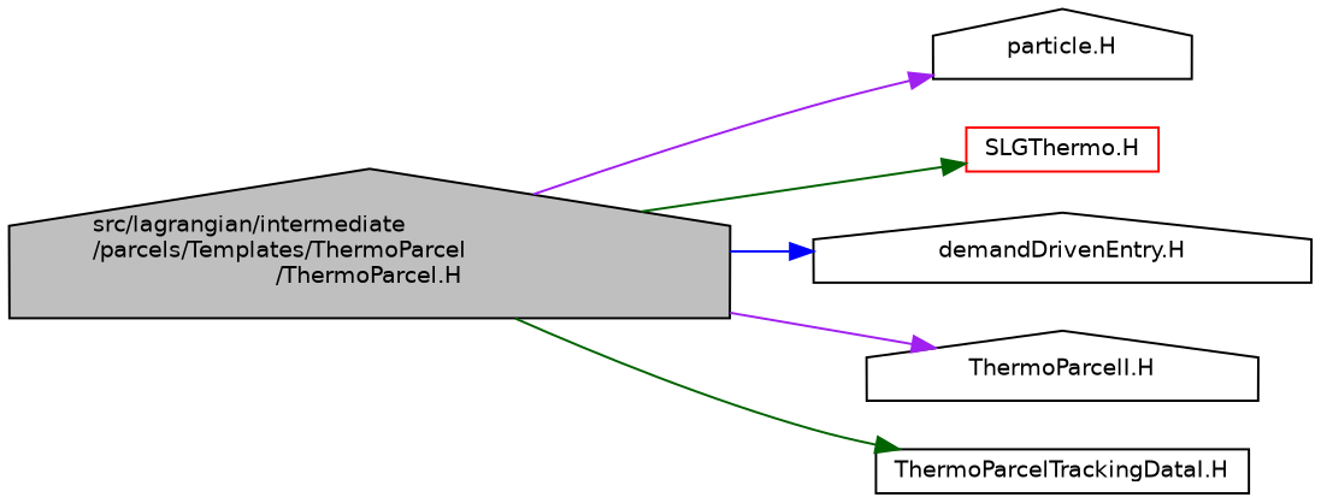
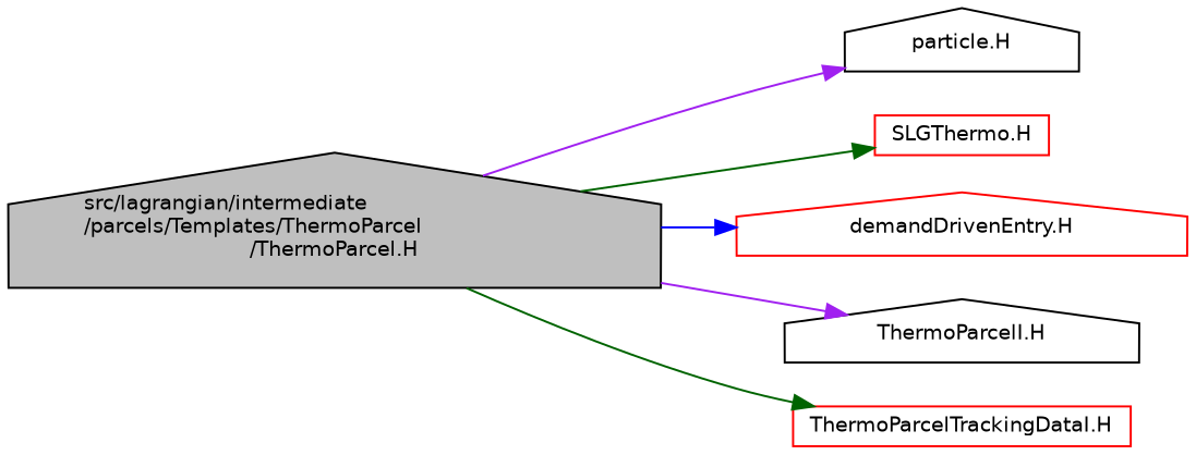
  digraph {
    rankdir=LR
    node [color=black fontname=Helvetica fontsize=10 shape=house]
    edge [color=purple fontname=Helvetica fontsize=10 labelfontname=Helvetica labelfontsize=10 style=solid]
    n1 [fillcolor=grey75 fontcolor=black height=0.2 label="src/lagrangian/intermediate\l/parcels/Templates/ThermoParcel\l/ThermoParcel.H" style=filled width=0.4]
    n2 [height=0.2 label="particle.H" width=0.4]
    n3 [color=red height=0.2 label="SLGThermo.H" shape=box width=0.4]
-   n4 [height=0.2 label="demandDrivenEntry.H" width=0.4]
+   n4 [color=red height=0.2 label="demandDrivenEntry.H" width=0.4]
    n5 [height=0.2 label="ThermoParcelI.H" width=0.4]
-   n6 [height=0.2 label="ThermoParcelTrackingDataI.H" shape=box width=0.4]
+   n6 [color=red height=0.2 label="ThermoParcelTrackingDataI.H" shape=box width=0.4]
    n1 -> n2
    n1 -> n3 [color=darkgreen]
    n1 -> n4 [color=blue]
    n1 -> n5
    n1 -> n6 [color=darkgreen]
  }
